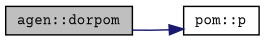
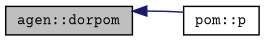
  digraph {
    rankdir=LR
    fontname="Courier Prime"
    node [color=black fontname="Courier Prime" fontsize=10 shape=record style=filled]
    n1 [fillcolor=grey75 fontcolor=black height=0.2 label="agen::dorpom" width=0.4]
    n2 [fillcolor=white height=0.2 label="pom::p" width=0.4]
-   n1 -> n2 [color=midnightblue fontname="Courier Prime" fontsize=10 labelfontname=Helvetica labelfontsize=10 style=solid]
+   n2 -> n1 [color=midnightblue fontname="Courier Prime" fontsize=10 labelfontname=Helvetica labelfontsize=10 style=solid]
  }
